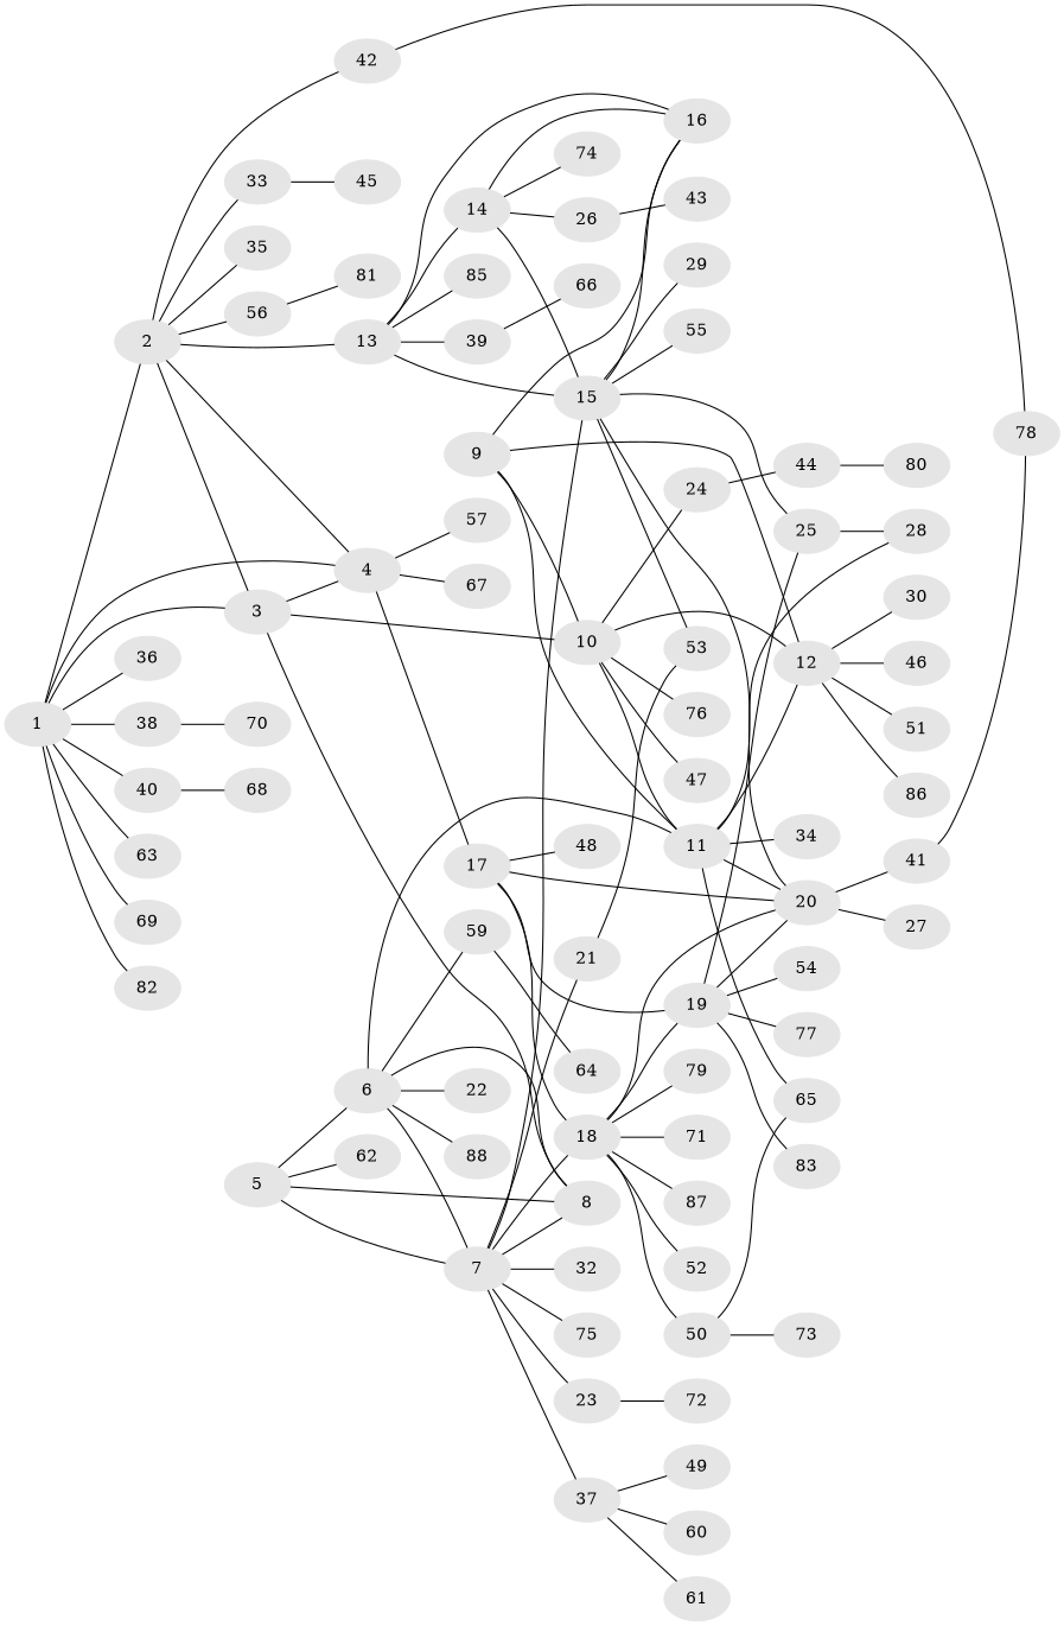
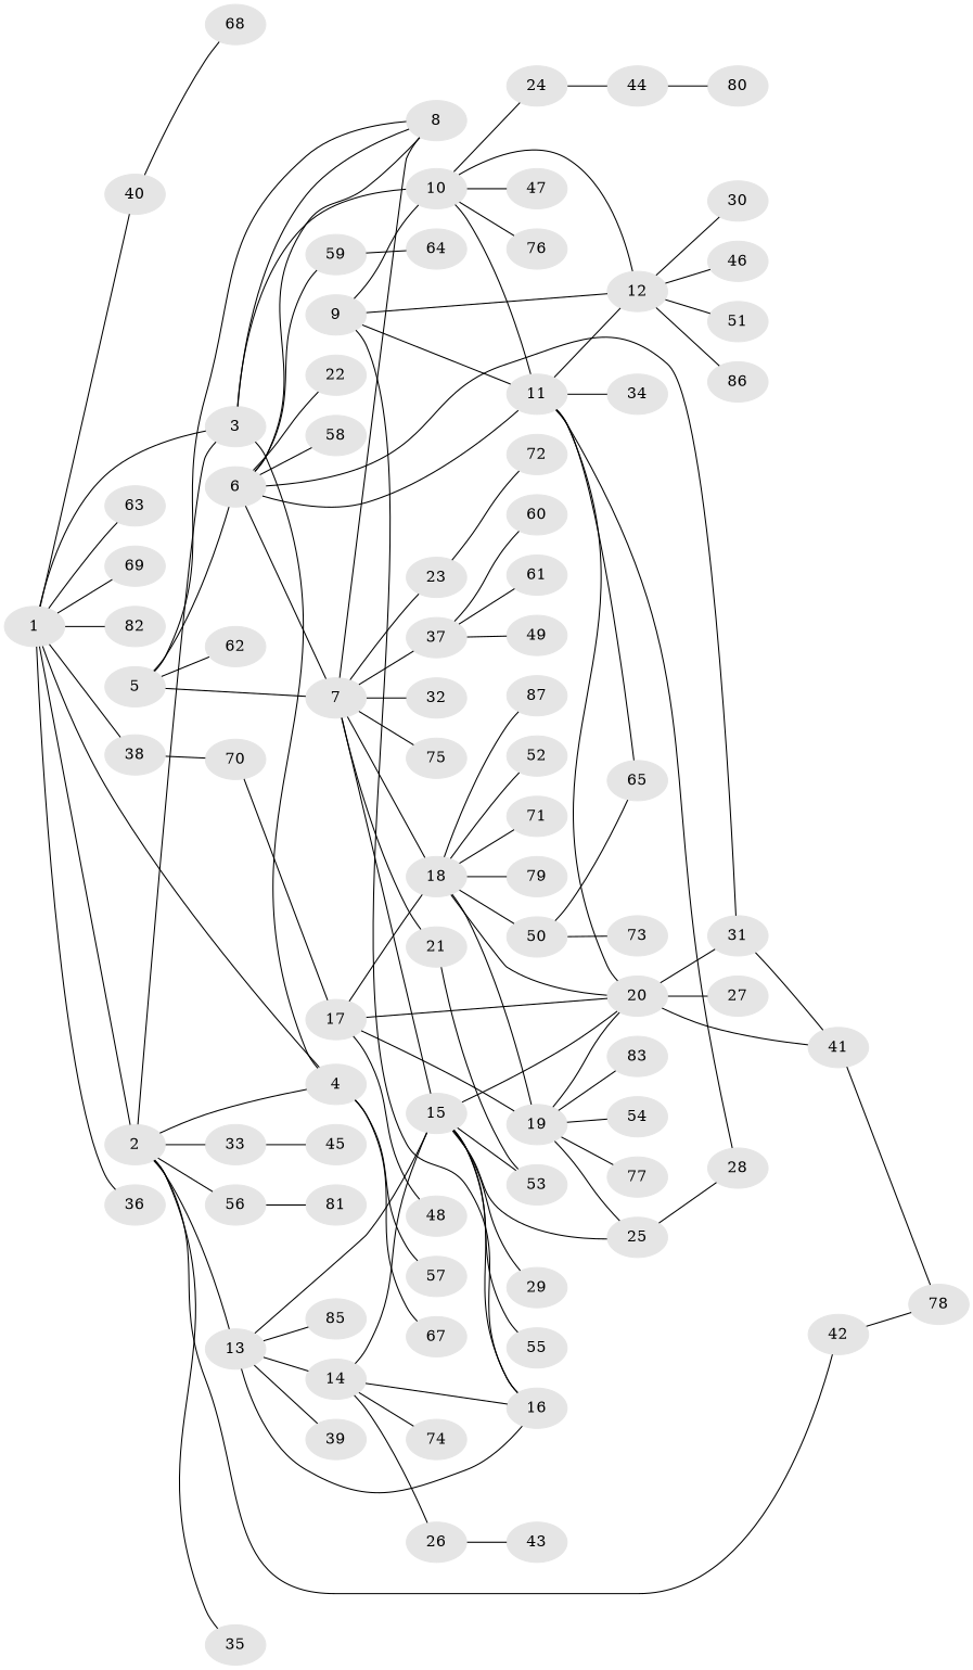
  graph {
    fontname="DejaVu Serif"
    rankdir=LR
    node [color=gray90 fontname="DejaVu Serif" style=filled]
    edge [fontname="DejaVu Serif"]
    1
    2
    3
    4
    36
    38
    40
    63
    69
    82
    13
    33
    35
    42
    56
    8
    10
    17
    57
    67
    70
    68
    15
    16
    14
    39
    85
    45
    78
    81
    11
    12
    24
    47
    76
    18
    20
    19
    48
    5
    6
    7
    62
    22
-   58 [label=88]
+   31
+   58
    59
    21
    23
    32
    37
    75
    28
    34
    65
    41
    64
    25
    29
    53
    55
    50
    52
    71
    79
    n66 [label=87]
    72
    49
    60
    61
    9
    30
    46
    51
    86
    44
    27
    26
    74
-   66
    43
    54
    77
    83
    73
    80
    1 -- 2
    1 -- 3
    1 -- 4
    1 -- 36
    1 -- 38
    1 -- 40
    1 -- 63
    1 -- 69
    1 -- 82
    2 -- 3
    2 -- 4
    2 -- 13
    2 -- 33
    2 -- 35
    2 -- 42
    2 -- 56
    3 -- 4
    3 -- 8
    3 -- 10
-   4 -- 17
+   70 -- 17
    4 -- 57
    4 -- 67
    38 -- 70
    40 -- 68
    13 -- 15
    13 -- 16
    13 -- 14
    13 -- 39
    13 -- 85
    33 -- 45
    42 -- 78
    56 -- 81
    10 -- 11
    10 -- 12
    10 -- 24
    10 -- 47
    10 -- 76
    17 -- 18
    17 -- 20
    17 -- 19
    17 -- 48
    15 -- 16
    15 -- 20
    15 -- 25
    15 -- 29
    15 -- 53
    15 -- 55
    14 -- 15
    14 -- 16
    14 -- 26
    14 -- 74
-   39 -- 66
    11 -- 12
    11 -- 20
    11 -- 28
    11 -- 34
    11 -- 65
    12 -- 30
    12 -- 46
    12 -- 51
    12 -- 86
    24 -- 44
    18 -- 20
    18 -- 19
    18 -- 50
    18 -- 52
    18 -- 71
    18 -- 79
    18 -- n66
+   20 -- 31
    20 -- 41
    20 -- 27
    19 -- 20
    19 -- 25
    19 -- 54
    19 -- 77
    19 -- 83
    5 -- 8
    5 -- 6
    5 -- 7
    5 -- 62
    6 -- 8
    6 -- 11
    6 -- 7
    6 -- 22
+   6 -- 31
    6 -- 58
    6 -- 59
    7 -- 8
    7 -- 15
    7 -- 18
    7 -- 21
    7 -- 23
    7 -- 32
    7 -- 37
    7 -- 75
+   31 -- 41
    59 -- 64
    21 -- 53
    23 -- 72
    37 -- 49
    37 -- 60
    37 -- 61
    41 -- 78
    25 -- 28
    50 -- 65
    50 -- 73
    9 -- 10
    9 -- 16
    9 -- 11
    9 -- 12
    44 -- 80
    26 -- 43
  }
